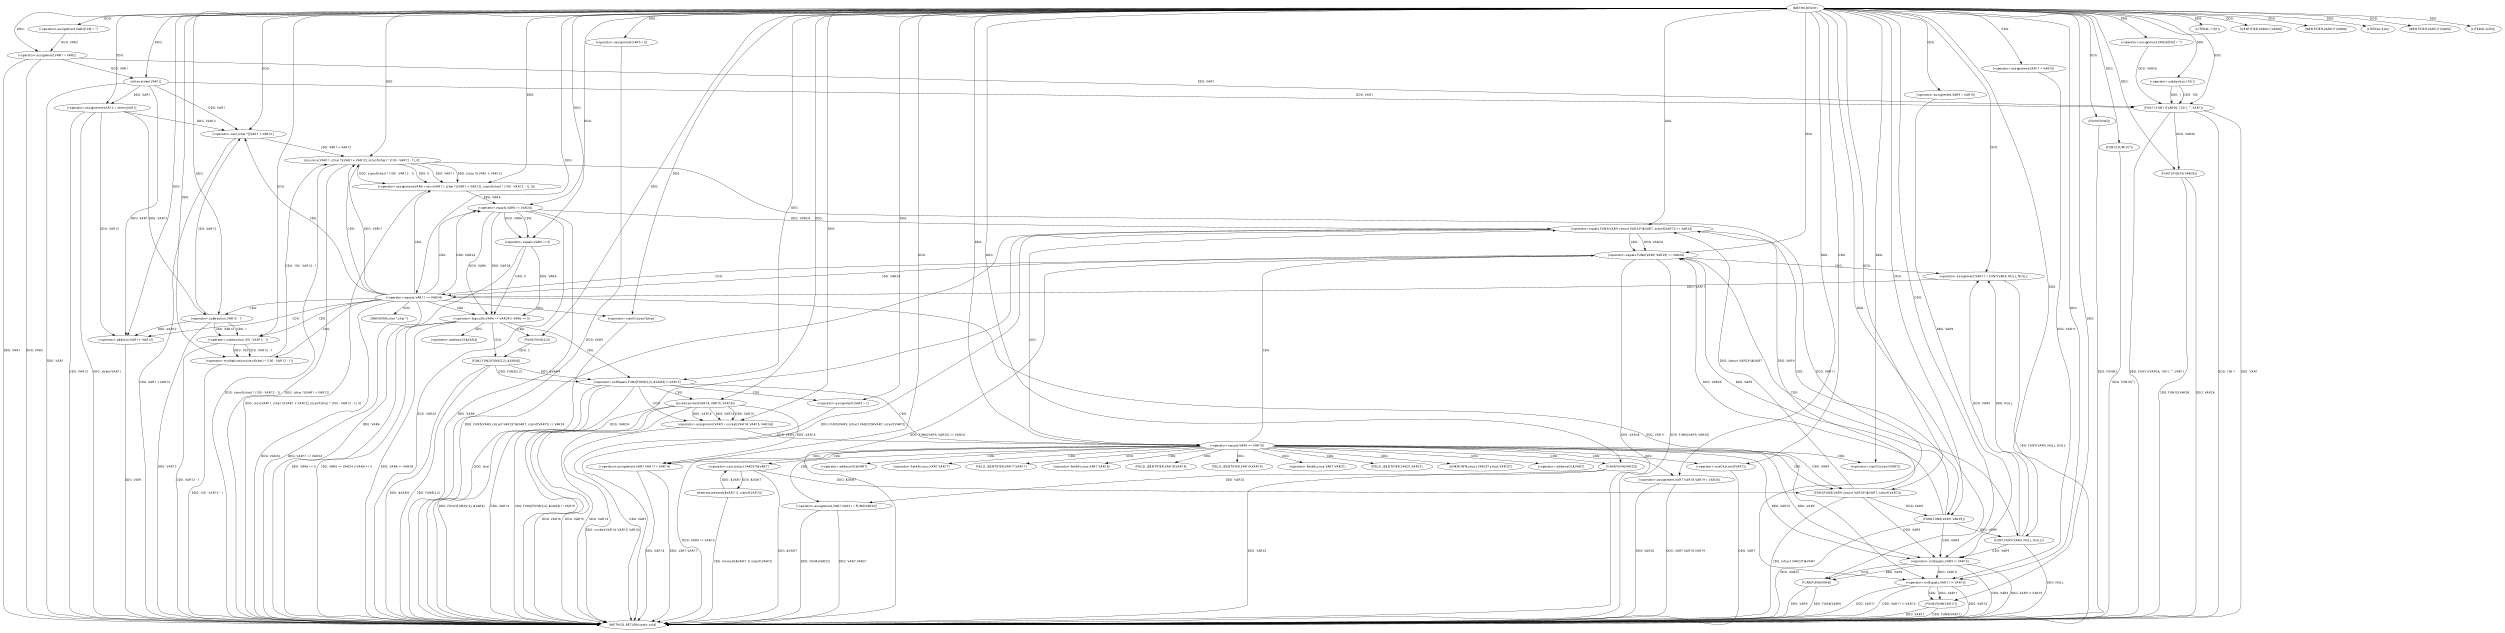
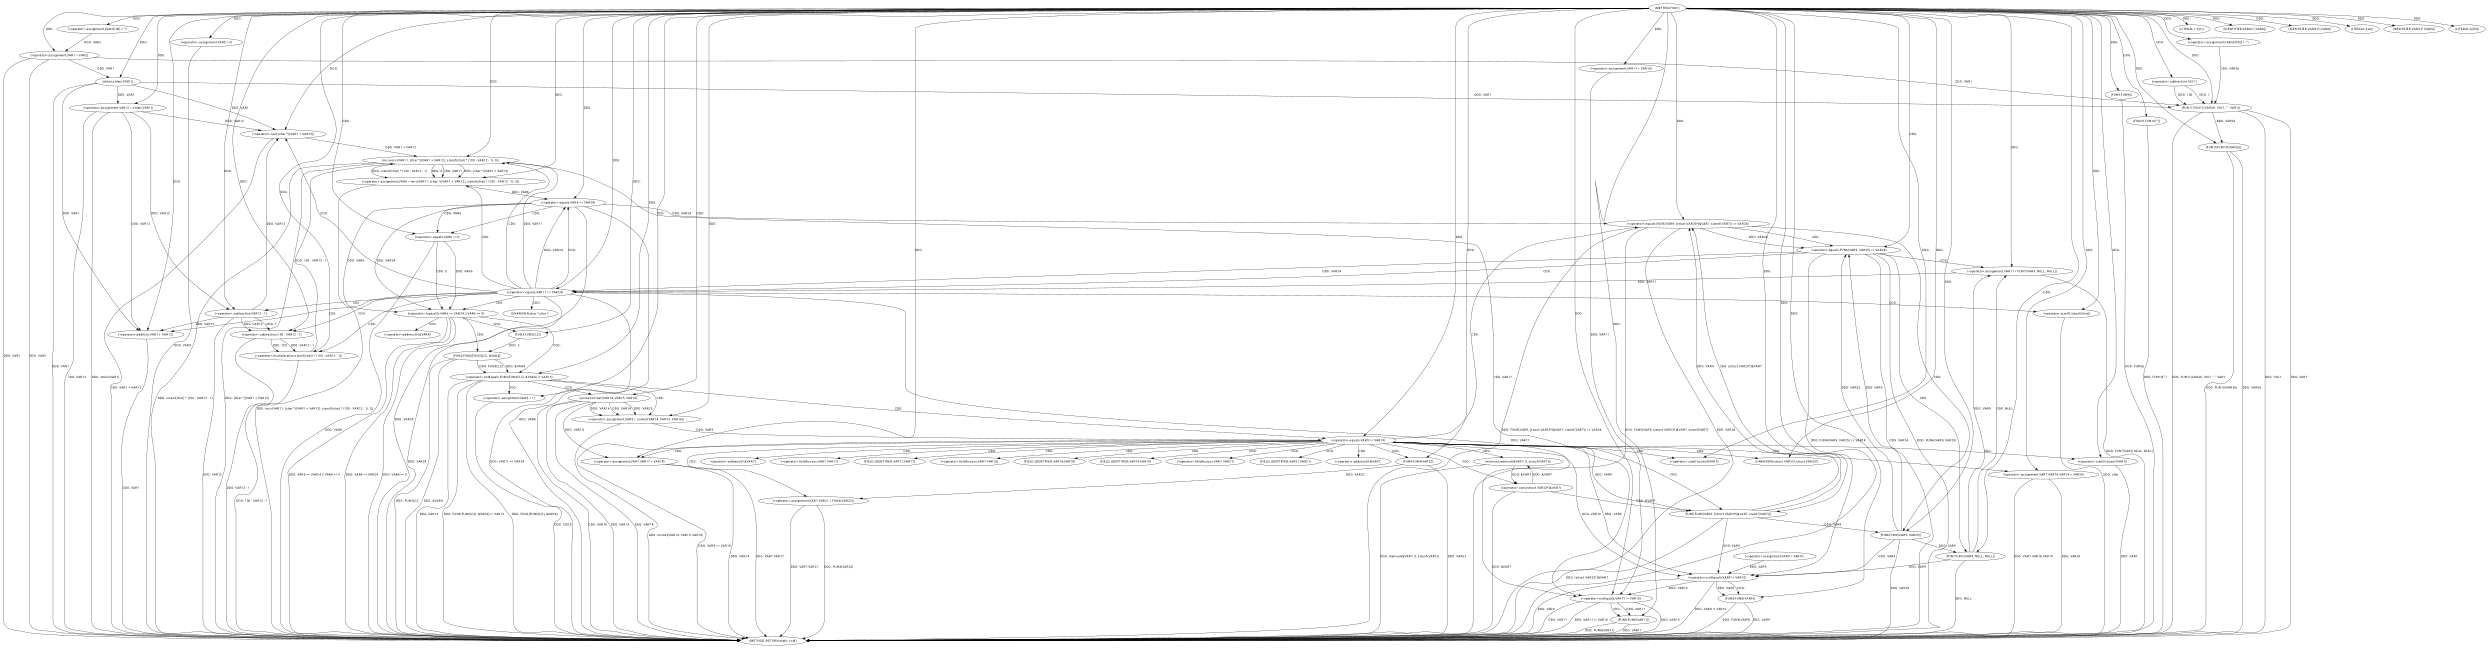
  digraph {
    fontname=Roboto
    node [fontname=Roboto]
    edge [fontname=Roboto]
    n1 [label="(METHOD,FUN1)"]
    n2 [label="(<operator>.assignment,VAR2[100] = \"\")"]
    n3 [label="(<operator>.assignment,VAR1 = VAR2)"]
    n4 [label="(LITERAL,1,if(1))"]
    n5 [label="(<operator>.assignment,VAR5 = 0)"]
    n6 [label="(<operator>.assignment,VAR9 = VAR10)"]
    n7 [label="(<operator>.assignment,VAR11 = VAR10)"]
    n8 [label="(<operator>.assignment,VAR12 = strlen(VAR1))"]
    n9 [label="(strlen,strlen(VAR1))"]
    n10 [label="(<operator>.notEquals,FUN2(FUN3(2,2), &VAR4) != VAR13)"]
    n11 [label="(FUN3,FUN3(2,2))"]
    n12 [label="(<operator>.assignment,VAR5 = 1)"]
    n13 [label="(<operator>.assignment,VAR9 = socket(VAR14, VAR15, VAR16))"]
    n14 [label="(socket,socket(VAR14, VAR15, VAR16))"]
    n15 [label="(<operator>.equals,VAR9 == VAR10)"]
    n16 [label="(<operator>.sizeOf,sizeof(VAR7))"]
    n17 [label="(<operator>.assignment,VAR7.VAR17 = VAR14)"]
    n18 [label="(<operator>.assignment,VAR7.VAR18.VAR19 = VAR20)"]
    n19 [label="(FUN4,FUN4(VAR22))"]
    n20 [label="(<operator>.equals,FUN5(VAR9, (struct VAR23*)&VAR7, sizeof(VAR7)) == VAR24)"]
    n21 [label="(FUN5,FUN5(VAR9, (struct VAR23*)&VAR7, sizeof(VAR7)))"]
    n22 [label="(<operator>.sizeOf,sizeof(VAR7))"]
    n23 [label="(<operator>.equals,FUN6(VAR9, VAR25) == VAR24)"]
    n24 [label="(FUN6,FUN6(VAR9, VAR25))"]
    n25 [label="(<operator>.assignment,VAR11 = FUN7(VAR9, NULL, NULL))"]
    n26 [label="(FUN7,FUN7(VAR9, NULL, NULL))"]
    n27 [label="(<operator>.equals,VAR11 == VAR24)"]
    n28 [label="(<operator>.assignment,VAR6 = recv(VAR11, (char *)(VAR1 + VAR12), sizeof(char) * (100 - VAR12 - 1), 0))"]
    n29 [label="(recv,recv(VAR11, (char *)(VAR1 + VAR12), sizeof(char) * (100 - VAR12 - 1), 0))"]
    n30 [label="(<operator>.cast,(char *)(VAR1 + VAR12))"]
    n31 [label="(<operator>.addition,VAR1 + VAR12)"]
    n32 [label="(<operator>.multiplication,sizeof(char) * (100 - VAR12 - 1))"]
    n33 [label="(<operator>.sizeOf,sizeof(char))"]
    n34 [label="(<operator>.subtraction,100 - VAR12 - 1)"]
    n35 [label="(<operator>.subtraction,VAR12 - 1)"]
    n36 [label="(<operator>.equals,VAR6 == VAR24)"]
    n37 [label="(<operator>.equals,VAR6 == 0)"]
    n38 [label="(IDENTIFIER,VAR8,if (VAR8))"]
    n39 [label="(IDENTIFIER,VAR8,if (VAR8))"]
    n40 [label="(LITERAL,5,do)"]
    n41 [label="(<operator>.notEquals,VAR9 != VAR10)"]
    n42 [label="(FUN8,FUN8(VAR9))"]
    n43 [label="(<operator>.notEquals,VAR11 != VAR10)"]
    n44 [label="(FUN8,FUN8(VAR11))"]
    n45 [label="(IDENTIFIER,VAR5,if (VAR5))"]
    n46 [label="(FUN9,FUN9())"]
    n47 [label="(LITERAL,0,if(0))"]
    n48 [label="(FUN10,FUN10(\"\"))"]
    n49 [label="(<operator>.assignment,VAR26[100] = \"\")"]
    n50 [label="(FUN11,FUN11(VAR26, 100-1, \"\", VAR1))"]
    n51 [label="(<operator>.subtraction,100-1)"]
    n52 [label="(FUN10,FUN10(VAR26))"]
    n53 [label="(METHOD_RETURN,static void)"]
    n54 [label="(FUN2,FUN2(FUN3(2,2), &VAR4))"]
    n55 [label="(memset,memset(&VAR7, 0, sizeof(VAR7)))"]
    n56 [label="(<operator>.assignment,VAR7.VAR21 = FUN4(VAR22))"]
    n57 [label="(<operator>.cast,(struct VAR23*)&VAR7)"]
    n58 [label="(<operator>.addressOf,&VAR7)"]
    n59 [label="(<operator>.fieldAccess,VAR7.VAR17)"]
    n60 [label="(FIELD_IDENTIFIER,VAR17,VAR17)"]
    n61 [label="(<operator>.fieldAccess,VAR7.VAR18)"]
    n62 [label="(FIELD_IDENTIFIER,VAR18,VAR18)"]
    n63 [label="(FIELD_IDENTIFIER,VAR19,VAR19)"]
    n64 [label="(<operator>.fieldAccess,VAR7.VAR21)"]
    n65 [label="(FIELD_IDENTIFIER,VAR21,VAR21)"]
    n66 [label="(UNKNOWN,struct VAR23*,struct VAR23*)"]
    n67 [label="(<operator>.addressOf,&VAR7)"]
    n68 [label="(<operator>.logicalOr,VAR6 == VAR24 || VAR6 == 0)"]
    n69 [label="(UNKNOWN,char *,char *)"]
    n70 [label="(<operator>.addressOf,&VAR4)"]
    n1 -> n2 [label="DDG: "]
    n1 -> n3 [label="DDG: "]
    n1 -> n4 [label="DDG: "]
    n1 -> n5 [label="DDG: "]
-   n1 -> n6 [label="DDG: "]
+   n1 -> n66 [label="DDG: "]
    n1 -> n7 [label="DDG: "]
    n1 -> n8 [label="DDG: "]
    n1 -> n9 [label="DDG: "]
    n1 -> n10 [label="DDG: "]
    n1 -> n11 [label="DDG: "]
    n1 -> n12 [label="DDG: "]
    n1 -> n13 [label="DDG: "]
    n1 -> n14 [label="DDG: "]
    n1 -> n15 [label="DDG: "]
    n1 -> n16 [label="DDG: "]
    n1 -> n17 [label="DDG: "]
    n1 -> n18 [label="DDG: "]
    n1 -> n19 [label="DDG: "]
    n1 -> n20 [label="DDG: "]
    n1 -> n21 [label="DDG: "]
    n1 -> n22 [label="DDG: "]
    n1 -> n23 [label="DDG: "]
    n1 -> n24 [label="DDG: "]
    n1 -> n25 [label="DDG: "]
    n1 -> n26 [label="DDG: "]
    n1 -> n27 [label="DDG: "]
    n1 -> n28 [label="DDG: "]
    n1 -> n29 [label="DDG: "]
    n1 -> n30 [label="DDG: "]
    n1 -> n31 [label="DDG: "]
    n1 -> n32 [label="DDG: "]
    n1 -> n33 [label="DDG: "]
    n1 -> n34 [label="DDG: "]
    n1 -> n35 [label="DDG: "]
    n1 -> n36 [label="DDG: "]
    n1 -> n37 [label="DDG: "]
    n1 -> n38 [label="DDG: "]
    n1 -> n39 [label="DDG: "]
    n1 -> n40 [label="DDG: "]
    n1 -> n41 [label="DDG: "]
    n1 -> n42 [label="DDG: "]
    n1 -> n43 [label="DDG: "]
    n1 -> n44 [label="DDG: "]
    n1 -> n45 [label="DDG: "]
    n1 -> n46 [label="DDG: "]
    n1 -> n47 [label="DDG: "]
    n1 -> n48 [label="DDG: "]
    n1 -> n49 [label="DDG: "]
    n1 -> n50 [label="DDG: "]
    n1 -> n51 [label="DDG: "]
    n1 -> n52 [label="DDG: "]
    n2 -> n3 [label="DDG: VAR2"]
    n3 -> n9 [label="DDG: VAR1"]
    n3 -> n50 [label="DDG: VAR1"]
    n3 -> n53 [label="DDG: VAR1"]
    n3 -> n53 [label="DDG: VAR2"]
    n5 -> n53 [label="DDG: VAR5"]
    n6 -> n41 [label="DDG: VAR9"]
    n7 -> n43 [label="DDG: VAR11"]
    n8 -> n30 [label="DDG: VAR12"]
    n8 -> n31 [label="DDG: VAR12"]
    n8 -> n35 [label="DDG: VAR12"]
    n8 -> n53 [label="DDG: VAR12"]
    n8 -> n53 [label="DDG: strlen(VAR1)"]
    n9 -> n8 [label="DDG: VAR1"]
    n9 -> n30 [label="DDG: VAR1"]
    n9 -> n31 [label="DDG: VAR1"]
    n9 -> n50 [label="DDG: VAR1"]
    n9 -> n53 [label="DDG: VAR1"]
    n10 -> n12 [label="CDG: "]
    n10 -> n13 [label="CDG: "]
    n10 -> n14 [label="CDG: "]
    n10 -> n15 [label="CDG: "]
    n10 -> n53 [label="DDG: FUN2(FUN3(2,2), &VAR4)"]
    n10 -> n53 [label="DDG: VAR13"]
    n10 -> n53 [label="DDG: FUN2(FUN3(2,2), &VAR4) != VAR13"]
    n11 -> n54 [label="DDG: 2"]
-   n12 -> n53 [label="DDG: VAR5"]
+   n12 -> n53 [label="DDG: CDG5"]
    n13 -> n15 [label="DDG: VAR9"]
    n13 -> n53 [label="DDG: socket(VAR14, VAR15, VAR16)"]
    n14 -> n13 [label="DDG: VAR14"]
    n14 -> n13 [label="DDG: VAR15"]
    n14 -> n13 [label="DDG: VAR16"]
    n14 -> n17 [label="DDG: VAR14"]
    n14 -> n53 [label="DDG: VAR15"]
    n14 -> n53 [label="DDG: VAR14"]
    n14 -> n53 [label="DDG: VAR16"]
    n15 -> n16 [label="CDG: "]
    n15 -> n17 [label="CDG: "]
    n15 -> n18 [label="CDG: "]
    n15 -> n19 [label="CDG: "]
    n15 -> n20 [label="CDG: "]
    n15 -> n21 [label="DDG: VAR9"]
    n15 -> n21 [label="CDG: "]
    n15 -> n22 [label="CDG: "]
    n15 -> n41 [label="DDG: VAR9"]
    n15 -> n41 [label="DDG: VAR10"]
    n15 -> n53 [label="DDG: VAR9 == VAR10"]
-   n15 -> n23 [label="CDG: "]
+   n15 -> n55 [label="CDG: "]
    n15 -> n56 [label="CDG: "]
    n15 -> n57 [label="CDG: "]
    n15 -> n58 [label="CDG: "]
    n15 -> n59 [label="CDG: "]
    n15 -> n60 [label="CDG: "]
    n15 -> n61 [label="CDG: "]
    n15 -> n62 [label="CDG: "]
    n15 -> n63 [label="CDG: "]
    n15 -> n64 [label="CDG: "]
    n15 -> n65 [label="CDG: "]
    n15 -> n66 [label="CDG: "]
    n15 -> n67 [label="CDG: "]
    n17 -> n53 [label="DDG: VAR14"]
    n17 -> n53 [label="DDG: VAR7.VAR17"]
    n18 -> n53 [label="DDG: VAR20"]
    n18 -> n53 [label="DDG: VAR7.VAR18.VAR19"]
    n19 -> n53 [label="DDG: VAR22"]
    n19 -> n56 [label="DDG: VAR22"]
    n20 -> n23 [label="DDG: VAR24"]
    n20 -> n23 [label="CDG: "]
    n20 -> n24 [label="CDG: "]
    n20 -> n53 [label="DDG: FUN5(VAR9, (struct VAR23*)&VAR7, sizeof(VAR7)) == VAR24"]
    n20 -> n53 [label="DDG: FUN5(VAR9, (struct VAR23*)&VAR7, sizeof(VAR7))"]
    n20 -> n53 [label="DDG: VAR24"]
    n21 -> n20 [label="DDG: VAR9"]
    n21 -> n20 [label="DDG: (struct VAR23*)&VAR7"]
    n21 -> n24 [label="DDG: VAR9"]
    n21 -> n41 [label="DDG: VAR9"]
    n21 -> n53 [label="DDG: (struct VAR23*)&VAR7"]
    n22 -> n53 [label="DDG: VAR7"]
    n23 -> n25 [label="CDG: "]
    n23 -> n26 [label="CDG: "]
    n23 -> n27 [label="DDG: VAR24"]
    n23 -> n27 [label="CDG: "]
    n23 -> n53 [label="DDG: FUN6(VAR9, VAR25) == VAR24"]
    n23 -> n53 [label="DDG: VAR24"]
    n23 -> n53 [label="DDG: FUN6(VAR9, VAR25)"]
    n24 -> n23 [label="DDG: VAR9"]
    n24 -> n23 [label="DDG: VAR25"]
    n24 -> n26 [label="DDG: VAR9"]
    n24 -> n41 [label="DDG: VAR9"]
    n24 -> n53 [label="DDG: VAR25"]
    n25 -> n27 [label="DDG: VAR11"]
    n25 -> n53 [label="DDG: FUN7(VAR9, NULL, NULL)"]
    n26 -> n25 [label="DDG: VAR9"]
    n26 -> n25 [label="DDG: NULL"]
    n26 -> n41 [label="DDG: VAR9"]
    n26 -> n53 [label="DDG: NULL"]
    n27 -> n28 [label="CDG: "]
    n27 -> n29 [label="DDG: VAR11"]
    n27 -> n29 [label="CDG: "]
    n27 -> n30 [label="CDG: "]
    n27 -> n31 [label="CDG: "]
    n27 -> n32 [label="CDG: "]
    n27 -> n33 [label="CDG: "]
    n27 -> n34 [label="CDG: "]
    n27 -> n35 [label="CDG: "]
    n27 -> n36 [label="DDG: VAR24"]
    n27 -> n36 [label="CDG: "]
    n27 -> n43 [label="DDG: VAR11"]
    n27 -> n53 [label="DDG: VAR24"]
    n27 -> n53 [label="DDG: VAR11 == VAR24"]
    n27 -> n68 [label="CDG: "]
    n27 -> n69 [label="CDG: "]
    n28 -> n36 [label="DDG: VAR6"]
    n28 -> n53 [label="DDG: recv(VAR11, (char *)(VAR1 + VAR12), sizeof(char) * (100 - VAR12 - 1), 0)"]
    n29 -> n28 [label="DDG: VAR11"]
    n29 -> n28 [label="DDG: (char *)(VAR1 + VAR12)"]
    n29 -> n28 [label="DDG: sizeof(char) * (100 - VAR12 - 1)"]
    n29 -> n28 [label="DDG: 0"]
    n29 -> n43 [label="DDG: VAR11"]
    n29 -> n53 [label="DDG: sizeof(char) * (100 - VAR12 - 1)"]
    n29 -> n53 [label="DDG: (char *)(VAR1 + VAR12)"]
    n30 -> n29 [label="DDG: VAR1 + VAR12"]
    n30 -> n53 [label="DDG: VAR1 + VAR12"]
    n31 -> n53 [label="DDG: VAR1"]
    n32 -> n29 [label="DDG: 100 - VAR12 - 1"]
    n32 -> n53 [label="DDG: 100 - VAR12 - 1"]
    n33 -> n53 [label="DDG: char"]
    n34 -> n32 [label="DDG: 100"]
    n34 -> n32 [label="DDG: VAR12 - 1"]
    n34 -> n53 [label="DDG: VAR12 - 1"]
    n35 -> n30 [label="DDG: VAR12"]
    n35 -> n31 [label="DDG: VAR12"]
    n35 -> n34 [label="DDG: VAR12"]
    n35 -> n34 [label="DDG: 1"]
    n35 -> n53 [label="DDG: VAR12"]
    n36 -> n20 [label="DDG: VAR24"]
    n36 -> n37 [label="DDG: VAR6"]
    n36 -> n37 [label="CDG: "]
    n36 -> n53 [label="DDG: VAR24"]
    n36 -> n53 [label="DDG: VAR6"]
    n36 -> n68 [label="DDG: VAR6"]
    n36 -> n68 [label="DDG: VAR24"]
    n37 -> n53 [label="DDG: VAR6"]
    n37 -> n68 [label="DDG: VAR6"]
    n37 -> n68 [label="DDG: 0"]
    n41 -> n42 [label="DDG: VAR9"]
    n41 -> n42 [label="CDG: "]
    n41 -> n43 [label="DDG: VAR10"]
    n41 -> n53 [label="DDG: VAR9"]
    n41 -> n53 [label="DDG: VAR9 != VAR10"]
    n42 -> n53 [label="DDG: FUN8(VAR9)"]
    n42 -> n53 [label="DDG: VAR9"]
    n43 -> n44 [label="DDG: VAR11"]
    n43 -> n44 [label="CDG: "]
    n43 -> n53 [label="DDG: VAR10"]
    n43 -> n53 [label="DDG: VAR11"]
    n43 -> n53 [label="DDG: VAR11 != VAR10"]
    n44 -> n53 [label="DDG: VAR11"]
    n44 -> n53 [label="DDG: FUN8(VAR11)"]
    n46 -> n53 [label="DDG: FUN9()"]
    n48 -> n53 [label="DDG: FUN10(\"\")"]
    n49 -> n50 [label="DDG: VAR26"]
    n50 -> n52 [label="DDG: VAR26"]
    n50 -> n53 [label="DDG: VAR1"]
    n50 -> n53 [label="DDG: FUN11(VAR26, 100-1, \"\", VAR1)"]
    n50 -> n53 [label="DDG: 100-1"]
    n51 -> n50 [label="DDG: 100"]
    n51 -> n50 [label="DDG: 1"]
    n52 -> n53 [label="DDG: FUN10(VAR26)"]
    n52 -> n53 [label="DDG: VAR26"]
    n54 -> n10 [label="DDG: FUN3(2,2)"]
    n54 -> n10 [label="DDG: &VAR4"]
    n54 -> n53 [label="DDG: FUN3(2,2)"]
    n54 -> n53 [label="DDG: &VAR4"]
    n55 -> n53 [label="DDG: memset(&VAR7, 0, sizeof(VAR7))"]
    n55 -> n57 [label="DDG: &VAR7"]
    n56 -> n53 [label="DDG: FUN4(VAR22)"]
    n56 -> n53 [label="DDG: VAR7.VAR21"]
    n57 -> n21 [label="DDG: &VAR7"]
    n57 -> n53 [label="DDG: &VAR7"]
    n57 -> n55 [label="DDG: &VAR7"]
    n68 -> n10 [label="CDG: "]
    n68 -> n11 [label="CDG: "]
    n68 -> n53 [label="DDG: VAR6 == VAR24 || VAR6 == 0"]
    n68 -> n53 [label="DDG: VAR6 == VAR24"]
    n68 -> n53 [label="DDG: VAR6 == 0"]
    n68 -> n54 [label="CDG: "]
    n68 -> n70 [label="CDG: "]
  }
